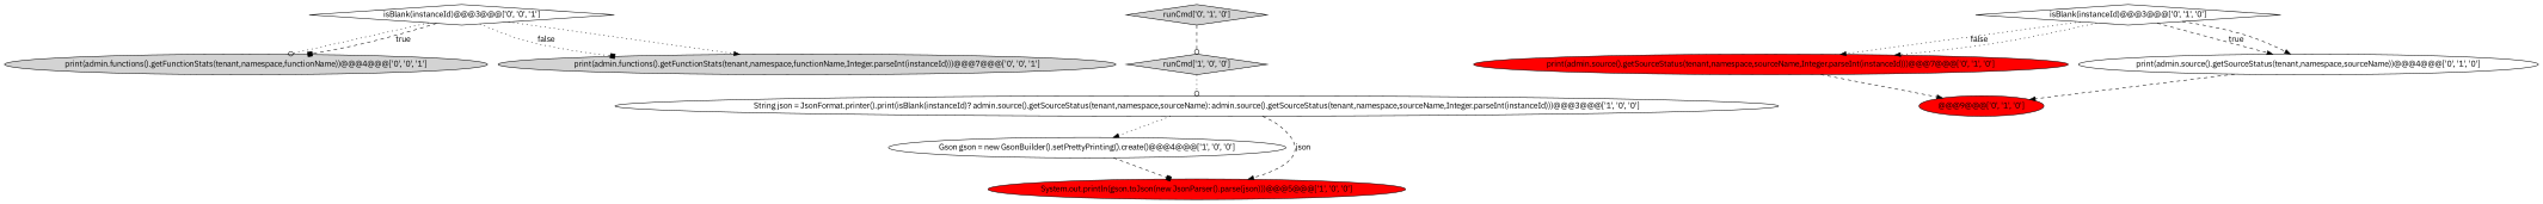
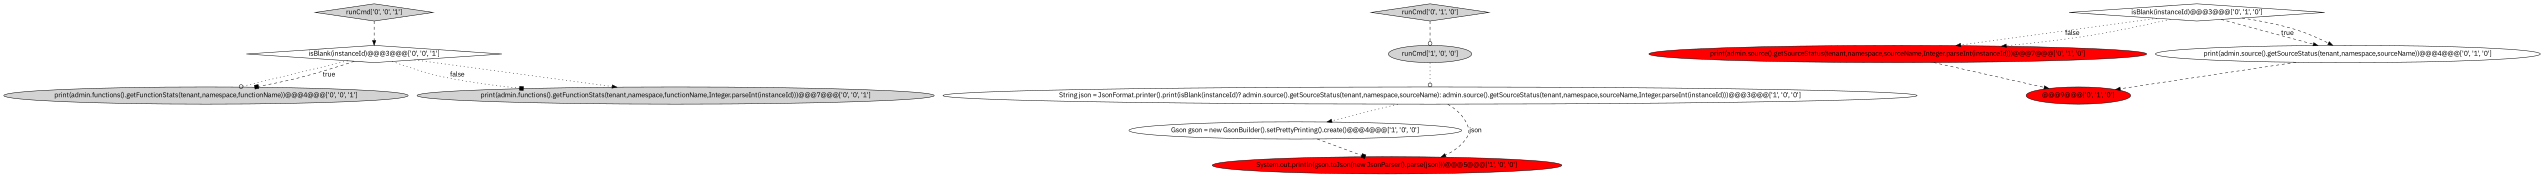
  digraph {
    fontname="IBM Plex Sans"
    node [fillcolor=lightgray fontname="IBM Plex Sans" shape=ellipse style=filled]
    edge [arrowhead=normal fontname="IBM Plex Sans" style=dashed]
    n1 [label="print(admin.functions().getFunctionStats(tenant,namespace,functionName))@@@4@@@['0', '0', '1']"]
    n2 [label="print(admin.functions().getFunctionStats(tenant,namespace,functionName,Integer.parseInt(instanceId)))@@@7@@@['0', '0', '1']"]
    n3 [label="runCmd['0', '1', '0']" shape=diamond]
-   n4 [label="runCmd['1', '0', '0']" shape=diamond]
+   n4 [label="runCmd['1', '0', '0']"]
    n5 [fillcolor=white label="isBlank(instanceId)@@@3@@@['0', '1', '0']" shape=diamond]
    n6 [fillcolor=red label="print(admin.source().getSourceStatus(tenant,namespace,sourceName,Integer.parseInt(instanceId)))@@@7@@@['0', '1', '0']"]
    n7 [fillcolor=white label="print(admin.source().getSourceStatus(tenant,namespace,sourceName))@@@4@@@['0', '1', '0']"]
    n8 [fillcolor=white label="isBlank(instanceId)@@@3@@@['0', '0', '1']" shape=diamond]
    n9 [fillcolor=white label="String json = JsonFormat.printer().print(isBlank(instanceId)? admin.source().getSourceStatus(tenant,namespace,sourceName): admin.source().getSourceStatus(tenant,namespace,sourceName,Integer.parseInt(instanceId)))@@@3@@@['1', '0', '0']"]
    n10 [fillcolor=white label="Gson gson = new GsonBuilder().setPrettyPrinting().create()@@@4@@@['1', '0', '0']"]
    n11 [fillcolor=red label="System.out.println(gson.toJson(new JsonParser().parse(json)))@@@5@@@['1', '0', '0']"]
    n12 [fillcolor=red label="@@@9@@@['0', '1', '0']"]
+   n13 [label="runCmd['0', '0', '1']" shape=diamond]
    n3 -> n4 [arrowhead=odot]
    n4 -> n9 [arrowhead=odot style=dotted]
    n5 -> n6 [label=false style=dotted]
    n5 -> n6 [style=dotted]
    n5 -> n7 [label=true]
    n5 -> n7
    n6 -> n12
    n7 -> n12
    n8 -> n1 [arrowhead=odot style=dotted]
    n8 -> n1 [arrowhead=box label=true]
    n8 -> n2 [arrowhead=box label=false style=dotted]
    n8 -> n2 [style=dotted]
    n9 -> n10 [style=dotted]
    n9 -> n11 [label=json]
    n10 -> n11 [arrowhead=box]
+   n13 -> n8
  }
